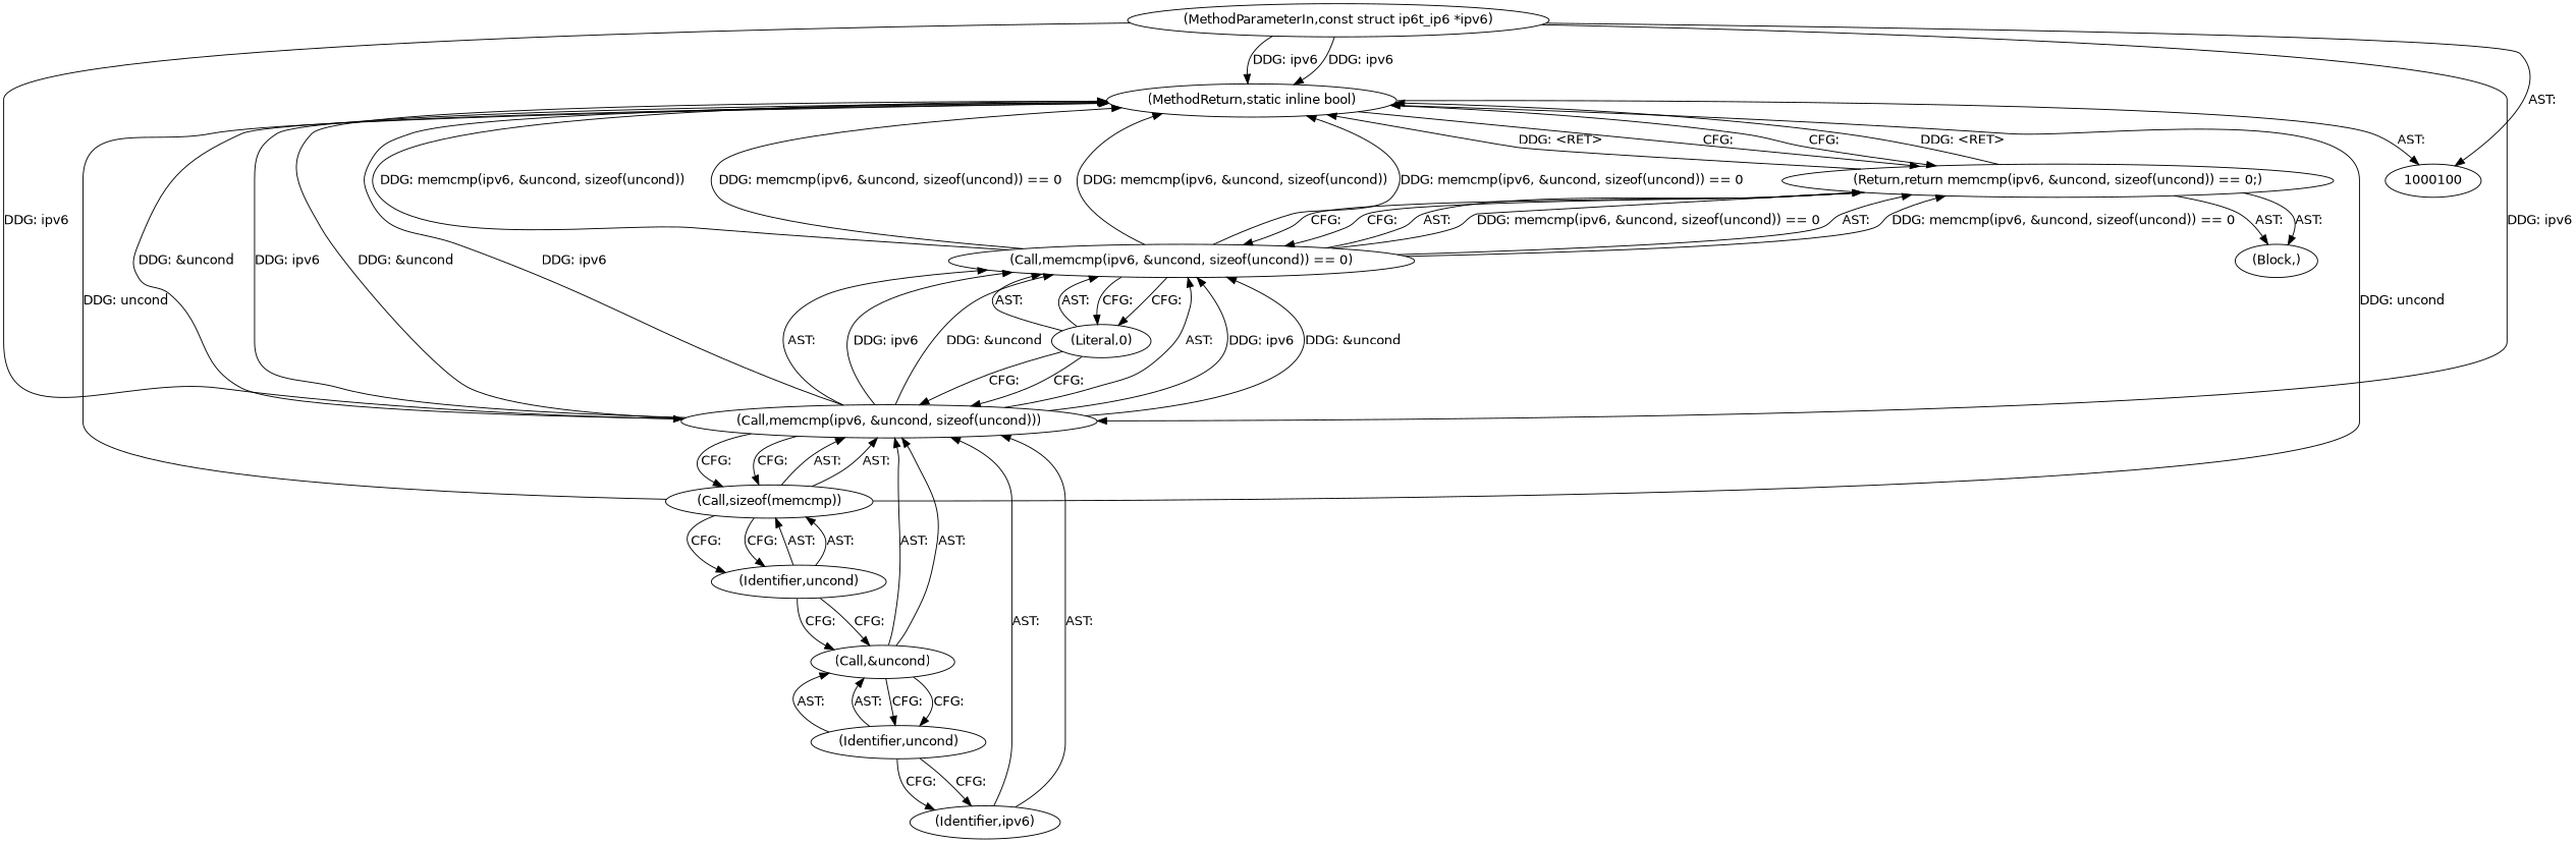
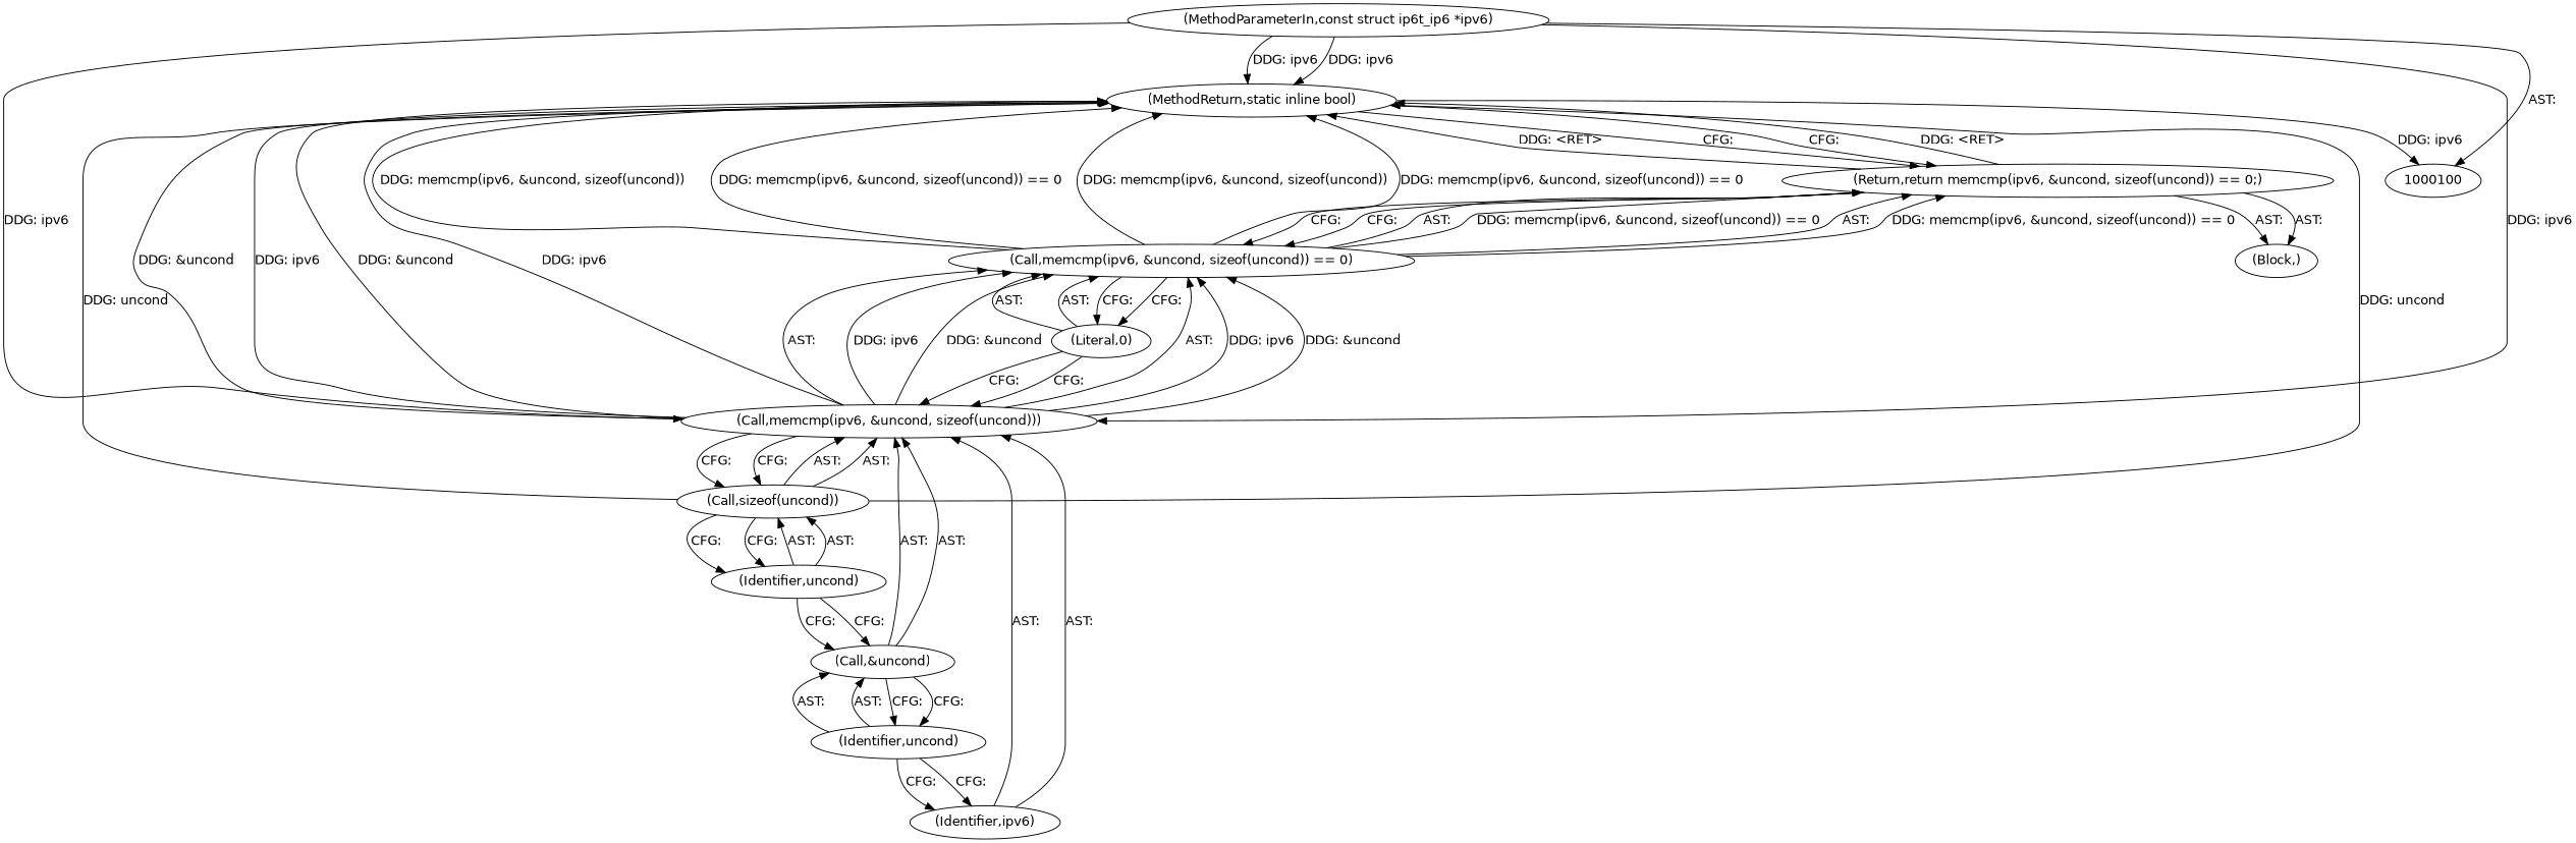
  digraph {
    fontname="DejaVu Sans"
    node [fontname="DejaVu Sans"]
    edge [fontname="DejaVu Sans"]
    n1 [label="(MethodReturn,static inline bool)"]
    n2 [label="(Return,return memcmp(ipv6, &uncond, sizeof(uncond)) == 0;)"]
    1000100
    n4 [label="(Block,)"]
    n5 [label="(Call,memcmp(ipv6, &uncond, sizeof(uncond)) == 0)"]
    n6 [label="(MethodParameterIn,const struct ip6t_ip6 *ipv6)"]
    n7 [label="(Call,memcmp(ipv6, &uncond, sizeof(uncond)))"]
-   n8 [label="(Call,sizeof(memcmp))"]
+   n8 [label="(Call,sizeof(uncond))"]
    n9 [label="(Literal,0)"]
    n10 [label="(Identifier,ipv6)"]
    n11 [label="(Call,&uncond)"]
    n12 [label="(Identifier,uncond)"]
    n13 [label="(Identifier,uncond)"]
    n1 -> n2 [label="CFG: "]
    n1 -> n2 [label="CFG: "]
-   n1 -> 1000100 [label="AST: "]
+   n1 -> 1000100 [label="DDG: ipv6"]
    n2 -> n1 [label="DDG: <RET>"]
    n2 -> n1 [label="DDG: <RET>"]
    n2 -> n4 [label="AST: "]
    n2 -> n4 [label="AST: "]
    n2 -> n5 [label="CFG: "]
    n2 -> n5 [label="CFG: "]
    n5 -> n1 [label="DDG: memcmp(ipv6, &uncond, sizeof(uncond)) == 0"]
    n5 -> n1 [label="DDG: memcmp(ipv6, &uncond, sizeof(uncond))"]
    n5 -> n1 [label="DDG: memcmp(ipv6, &uncond, sizeof(uncond)) == 0"]
    n5 -> n1 [label="DDG: memcmp(ipv6, &uncond, sizeof(uncond))"]
    n5 -> n2 [label="AST: "]
    n5 -> n2 [label="DDG: memcmp(ipv6, &uncond, sizeof(uncond)) == 0"]
    n5 -> n2 [label="AST: "]
    n5 -> n2 [label="DDG: memcmp(ipv6, &uncond, sizeof(uncond)) == 0"]
    n5 -> n9 [label="CFG: "]
    n5 -> n9 [label="CFG: "]
    n6 -> n1 [label="DDG: ipv6"]
    n6 -> n1 [label="DDG: ipv6"]
    n6 -> 1000100 [label="AST: "]
    n6 -> n7 [label="DDG: ipv6"]
    n6 -> n7 [label="DDG: ipv6"]
    n7 -> n1 [label="DDG: &uncond"]
    n7 -> n1 [label="DDG: ipv6"]
    n7 -> n1 [label="DDG: &uncond"]
    n7 -> n1 [label="DDG: ipv6"]
    n7 -> n5 [label="AST: "]
    n7 -> n5 [label="DDG: ipv6"]
    n7 -> n5 [label="DDG: &uncond"]
    n7 -> n5 [label="AST: "]
    n7 -> n5 [label="DDG: ipv6"]
    n7 -> n5 [label="DDG: &uncond"]
    n7 -> n8 [label="CFG: "]
    n7 -> n8 [label="CFG: "]
    n8 -> n1 [label="DDG: uncond"]
    n8 -> n1 [label="DDG: uncond"]
    n8 -> n7 [label="AST: "]
    n8 -> n7 [label="AST: "]
    n8 -> n13 [label="CFG: "]
    n8 -> n13 [label="CFG: "]
    n9 -> n5 [label="AST: "]
    n9 -> n5 [label="AST: "]
    n9 -> n7 [label="CFG: "]
    n9 -> n7 [label="CFG: "]
    n10 -> n7 [label="AST: "]
    n10 -> n7 [label="AST: "]
    n11 -> n7 [label="AST: "]
    n11 -> n7 [label="AST: "]
    n11 -> n12 [label="CFG: "]
    n11 -> n12 [label="CFG: "]
    n12 -> n10 [label="CFG: "]
    n12 -> n10 [label="CFG: "]
    n12 -> n11 [label="AST: "]
    n12 -> n11 [label="AST: "]
    n13 -> n8 [label="AST: "]
    n13 -> n8 [label="AST: "]
    n13 -> n11 [label="CFG: "]
    n13 -> n11 [label="CFG: "]
  }
